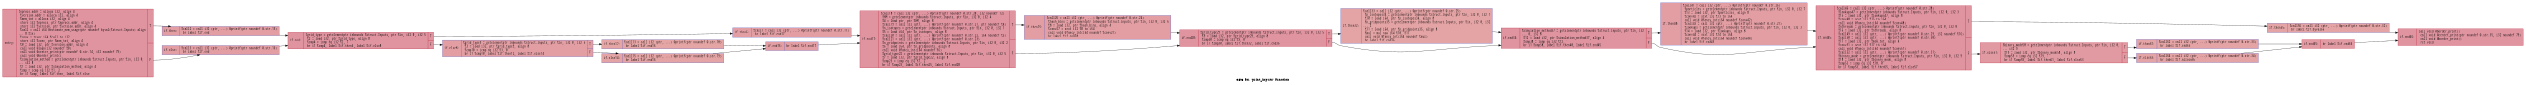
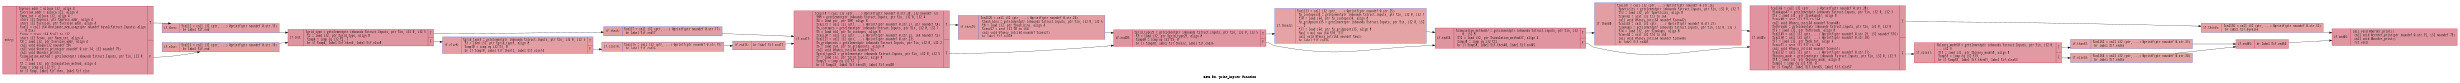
  digraph {
    label="CFG for 'print_inputs' function"
    rankdir=LR
    node [color="#3d50c3ff" fillcolor="#b70d2870" fontname=Courier shape=record style=filled]
    n1 [color="#b70d28ff" label="{entry:\l|  %nprocs.addr = alloca i32, align 4\l  %version.addr = alloca i32, align 4\l  %mem_tot = alloca i32, align 4\l  store i32 %nprocs, ptr %nprocs.addr, align 4\l  store i32 %version, ptr %version.addr, align 4\l  %call = call i64 @estimate_mem_usage(ptr noundef byval(%struct.Inputs) align\l... 8 %in)\l  %conv = trunc i64 %call to i32\l  store i32 %conv, ptr %mem_tot, align 4\l  %0 = load i32, ptr %version.addr, align 4\l  call void @logo(i32 noundef %0)\l  call void @center_print(ptr noundef @.str.14, i32 noundef 79)\l  call void @border_print()\l  %simulation_method = getelementptr inbounds %struct.Inputs, ptr %in, i32 0,\l... i32 8\l  %1 = load i32, ptr %simulation_method, align 4\l  %cmp = icmp eq i32 %1, 2\l  br i1 %cmp, label %if.then, label %if.else\l|{<s0>T|<s1>F}}"]
    n2 [fillcolor="#be242e70" label="{if.then:\l|  %call2 = call i32 (ptr, ...) @printf(ptr noundef @.str.15)\l  br label %if.end\l}"]
    n3 [fillcolor="#be242e70" label="{if.else:\l|  %call3 = call i32 (ptr, ...) @printf(ptr noundef @.str.16)\l  br label %if.end\l}"]
    n4 [color="#b70d28ff" label="{if.end:\l|  %grid_type = getelementptr inbounds %struct.Inputs, ptr %in, i32 0, i32 5\l  %2 = load i32, ptr %grid_type, align 8\l  %cmp4 = icmp eq i32 %2, 1\l  br i1 %cmp4, label %if.then6, label %if.else8\l|{<s0>T|<s1>F}}"]
    n5 [fillcolor="#be242e70" label="{if.then6:\l|  %call7 = call i32 (ptr, ...) @printf(ptr noundef @.str.17)\l  br label %if.end17\l}"]
    n6 [fillcolor="#be242e70" label="{if.else8:\l|  %grid_type9 = getelementptr inbounds %struct.Inputs, ptr %in, i32 0, i32 5\l  %3 = load i32, ptr %grid_type9, align 8\l  %cmp10 = icmp eq i32 %3, 0\l  br i1 %cmp10, label %if.then12, label %if.else14\l|{<s0>T|<s1>F}}"]
    n7 [color="#b70d28ff" label="{if.end17:\l|  %call18 = call i32 (ptr, ...) @printf(ptr noundef @.str.20, i32 noundef 12)\l  %HM = getelementptr inbounds %struct.Inputs, ptr %in, i32 0, i32 4\l  %4 = load ptr, ptr %HM, align 8\l  %call19 = call i32 (ptr, ...) @printf(ptr noundef @.str.21, ptr noundef %4)\l  %n_isotopes = getelementptr inbounds %struct.Inputs, ptr %in, i32 0, i32 1\l  %5 = load i64, ptr %n_isotopes, align 8\l  %call20 = call i32 (ptr, ...) @printf(ptr noundef @.str.22, i64 noundef %5)\l  %call21 = call i32 (ptr, ...) @printf(ptr noundef @.str.23)\l  %n_gridpoints = getelementptr inbounds %struct.Inputs, ptr %in, i32 0, i32 2\l  %6 = load i64, ptr %n_gridpoints, align 8\l  call void @fancy_int(i64 noundef %6)\l  %grid_type22 = getelementptr inbounds %struct.Inputs, ptr %in, i32 0, i32 5\l  %7 = load i32, ptr %grid_type22, align 8\l  %cmp23 = icmp eq i32 %7, 2\l  br i1 %cmp23, label %if.then25, label %if.end28\l|{<s0>T|<s1>F}}"]
-   n8 [fillcolor="#c5333470" label="{if.then12:\l|  %call13 = call i32 (ptr, ...) @printf(ptr noundef @.str.18)\l  br label %if.end16\l}"]
    n9 [fillcolor="#c32e3170" label="{if.else14:\l|  %call15 = call i32 (ptr, ...) @printf(ptr noundef @.str.19)\l  br label %if.end16\l}"]
    n10 [fillcolor="#be242e70" label="{if.then25:\l|  %call26 = call i32 (ptr, ...) @printf(ptr noundef @.str.24)\l  %hash_bins = getelementptr inbounds %struct.Inputs, ptr %in, i32 0, i32 6\l  %8 = load i32, ptr %hash_bins, align 4\l  %conv27 = sext i32 %8 to i64\l  call void @fancy_int(i64 noundef %conv27)\l  br label %if.end28\l}"]
    n11 [color="#b70d28ff" label="{if.end28:\l|  %grid_type29 = getelementptr inbounds %struct.Inputs, ptr %in, i32 0, i32 5\l  %9 = load i32, ptr %grid_type29, align 8\l  %cmp30 = icmp eq i32 %9, 0\l  br i1 %cmp30, label %if.then32, label %if.end36\l|{<s0>T|<s1>F}}"]
    n12 [fillcolor="#be242e70" label="{if.end16:\l|  br label %if.end17\l}"]
    n13 [fillcolor="#c32e3170" label="{if.then32:\l|  %call33 = call i32 (ptr, ...) @printf(ptr noundef @.str.25)\l  %n_isotopes34 = getelementptr inbounds %struct.Inputs, ptr %in, i32 0, i32 1\l  %10 = load i64, ptr %n_isotopes34, align 8\l  %n_gridpoints35 = getelementptr inbounds %struct.Inputs, ptr %in, i32 0, i32\l... 2\l  %11 = load i64, ptr %n_gridpoints35, align 8\l  %mul = mul nsw i64 %10, %11\l  call void @fancy_int(i64 noundef %mul)\l  br label %if.end36\l}"]
    n14 [color="#b70d28ff" label="{if.end36:\l|  %simulation_method37 = getelementptr inbounds %struct.Inputs, ptr %in, i32\l... 0, i32 8\l  %12 = load i32, ptr %simulation_method37, align 4\l  %cmp38 = icmp eq i32 %12, 1\l  br i1 %cmp38, label %if.then40, label %if.end45\l|{<s0>T|<s1>F}}"]
    n15 [fillcolor="#be242e70" label="{if.then40:\l|  %call41 = call i32 (ptr, ...) @printf(ptr noundef @.str.26)\l  %particles = getelementptr inbounds %struct.Inputs, ptr %in, i32 0, i32 7\l  %13 = load i32, ptr %particles, align 8\l  %conv42 = sext i32 %13 to i64\l  call void @fancy_int(i64 noundef %conv42)\l  %call43 = call i32 (ptr, ...) @printf(ptr noundef @.str.27)\l  %lookups = getelementptr inbounds %struct.Inputs, ptr %in, i32 0, i32 3\l  %14 = load i32, ptr %lookups, align 8\l  %conv44 = sext i32 %14 to i64\l  call void @fancy_int(i64 noundef %conv44)\l  br label %if.end45\l}"]
    n16 [color="#b70d28ff" label="{if.end45:\l|  %call46 = call i32 (ptr, ...) @printf(ptr noundef @.str.28)\l  %lookups47 = getelementptr inbounds %struct.Inputs, ptr %in, i32 0, i32 3\l  %15 = load i32, ptr %lookups47, align 8\l  %conv48 = sext i32 %15 to i64\l  call void @fancy_int(i64 noundef %conv48)\l  %nthreads = getelementptr inbounds %struct.Inputs, ptr %in, i32 0, i32 0\l  %16 = load i32, ptr %nthreads, align 8\l  %call49 = call i32 (ptr, ...) @printf(ptr noundef @.str.29, i32 noundef %16)\l  %call50 = call i32 (ptr, ...) @printf(ptr noundef @.str.30)\l  %17 = load i32, ptr %mem_tot, align 4\l  %conv51 = sext i32 %17 to i64\l  call void @fancy_int(i64 noundef %conv51)\l  %call52 = call i32 (ptr, ...) @printf(ptr noundef @.str.31)\l  %binary_mode = getelementptr inbounds %struct.Inputs, ptr %in, i32 0, i32 9\l  %18 = load i32, ptr %binary_mode, align 8\l  %cmp53 = icmp eq i32 %18, 0\l  br i1 %cmp53, label %if.then55, label %if.else57\l|{<s0>T|<s1>F}}"]
    n17 [fillcolor="#c32e3170" label="{if.then55:\l|  %call56 = call i32 (ptr, ...) @printf(ptr noundef @.str.32)\l  br label %if.byval66\l}"]
    n18 [color="#b70d28ff" fillcolor="#bb1b2c70" label="{if.else57:\l|  %binary_mode58 = getelementptr inbounds %struct.Inputs, ptr %in, i32 0,\l... i32 9\l  %19 = load i32, ptr %binary_mode58, align 8\l  %cmp59 = icmp eq i32 %19, 1\l  br i1 %cmp59, label %if.then61, label %if.else63\l|{<s0>T|<s1>F}}"]
    n19 [color="#b70d28ff" label="{if.end66:\l|  call void @border_print()\l  call void @center_print(ptr noundef @.str.35, i32 noundef 79)\l  call void @border_print()\l  ret void\l}"]
    n20 [fillcolor="#c32e3170" label="{if.then61:\l|  %call62 = call i32 (ptr, ...) @printf(ptr noundef @.str.33)\l  br label %if.end65\l}"]
-   n21 [fillcolor="#c32e3170" label="{if.else63:\l|  %call64 = call i32 (ptr, ...) @printf(ptr noundef @.str.34)\l  br label %if.alloca65\l}"]
+   n21 [fillcolor="#c32e3170" label="{if.else63:\l|  %call64 = call i32 (ptr, ...) @printf(ptr noundef @.str.34)\l  br label %if.end65\l}"]
    n22 [color="#b70d28ff" fillcolor="#bb1b2c70" label="{if.end65:\l|  br label %if.end66\l}"]
    n1 -> n2 [tailport=s0]
    n1 -> n3 [tailport=s1]
    n2 -> n4
    n3 -> n4
    n4 -> n5 [tailport=s0]
    n4 -> n6 [tailport=s1]
    n5 -> n7
-   n6 -> n8 [tailport=s0]
    n6 -> n9 [tailport=s1]
    n7 -> n10 [tailport=s0]
    n7 -> n11 [tailport=s1]
-   n8 -> n12
    n9 -> n12
    n10 -> n11
    n11 -> n13 [tailport=s0]
    n11 -> n14 [tailport=s1]
    n12 -> n7
    n13 -> n14
    n14 -> n15 [tailport=s0]
    n14 -> n16 [tailport=s1]
    n15 -> n16
    n16 -> n17 [tailport=s0]
    n16 -> n18 [tailport=s1]
    n17 -> n19
    n18 -> n20 [tailport=s0]
    n18 -> n21 [tailport=s1]
    n20 -> n22
    n21 -> n22
    n22 -> n19
  }
